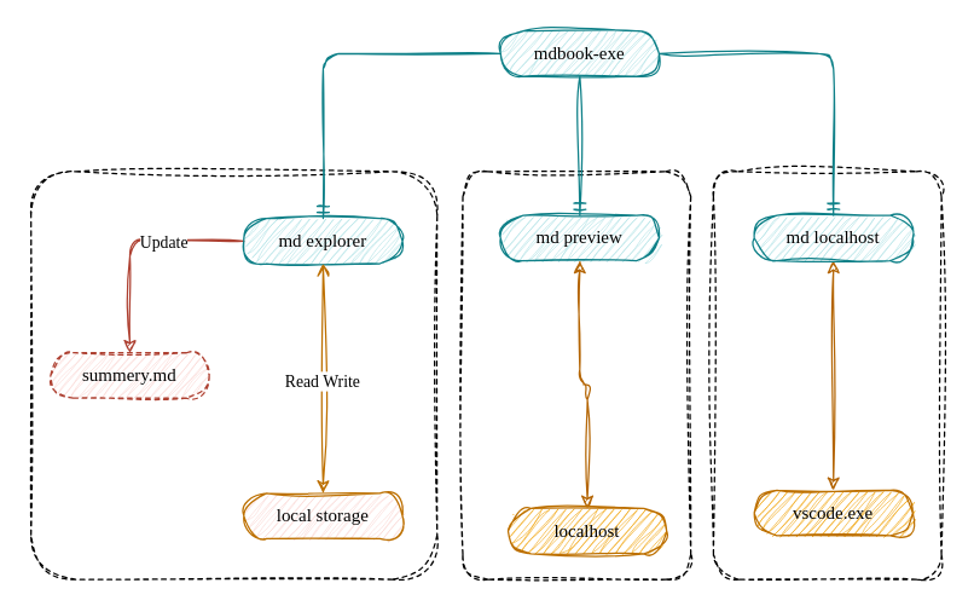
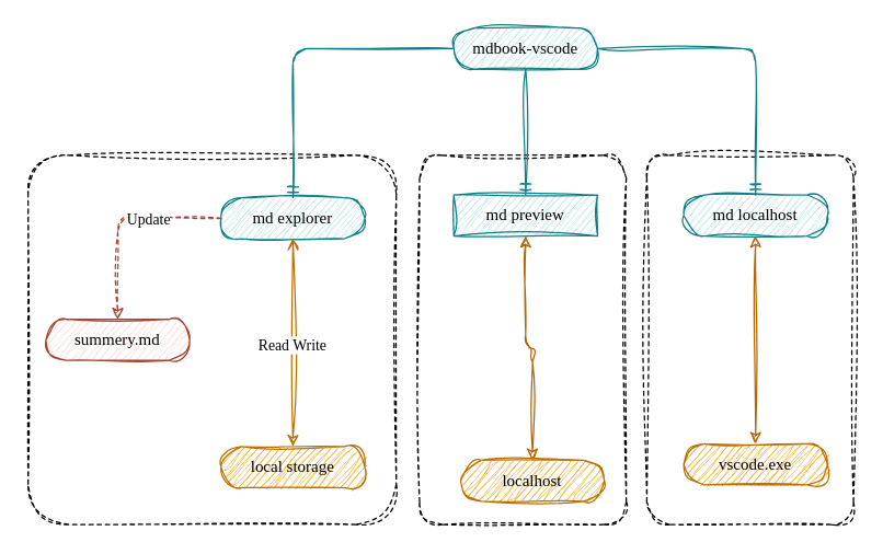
  <mxCell id="0" />
  <mxCell id="1" parent="0" />
  <mxCell id="2" value="" style="whiteSpace=wrap;html=1;rounded=1;arcSize=11;fontFamily=Comic Sans MS;sketch=1;curveFitting=1;jiggle=2;dashed=1;fillColor=none;strokeColor=light-dark(#000000,#666666);" vertex="1" parent="1"><mxGeometry x="472" y="113" width="151" height="270" as="geometry" /></mxCell>
  <mxCell id="3" value="" style="whiteSpace=wrap;html=1;rounded=1;arcSize=11;fontFamily=Comic Sans MS;sketch=1;curveFitting=1;jiggle=2;dashed=1;fillColor=none;strokeColor=light-dark(#000000,#666666);" vertex="1" parent="1"><mxGeometry x="306" y="113" width="151" height="270" as="geometry" /></mxCell>
  <mxCell id="4" value="" style="whiteSpace=wrap;html=1;rounded=1;arcSize=11;fontFamily=Comic Sans MS;sketch=1;curveFitting=1;jiggle=2;dashed=1;fillColor=none;strokeColor=light-dark(#000000,#666666);" vertex="1" parent="1"><mxGeometry x="20" y="113" width="269" height="270" as="geometry" /></mxCell>
- <mxCell id="5" style="edgeStyle=orthogonalEdgeStyle;html=1;entryX=0.5;entryY=0;entryDx=0;entryDy=0;sketch=1;curveFitting=1;jiggle=2;dashed=0;strokeWidth=1;fillColor=#fad9d5;strokeColor=#ae4132;" edge="1" parent="1" source="7" target="8"><mxGeometry relative="1" as="geometry" /></mxCell>
+ <mxCell id="5" style="edgeStyle=orthogonalEdgeStyle;html=1;entryX=0.5;entryY=0;entryDx=0;entryDy=0;sketch=1;curveFitting=1;jiggle=2;dashed=1;strokeWidth=1;fillColor=#fad9d5;strokeColor=#ae4132;" edge="1" parent="1" source="7" target="8"><mxGeometry relative="1" as="geometry" /></mxCell>
  <mxCell id="6" value="Update" style="edgeLabel;html=1;align=center;verticalAlign=middle;resizable=0;points=[];fontFamily=Comic Sans MS;labelBorderColor=none;textShadow=0;spacingTop=0;spacing=3;spacingLeft=1;fontColor=default;" vertex="1" connectable="0" parent="5"><mxGeometry x="-0.277" relative="1" as="geometry"><mxPoint as="offset" /></mxGeometry></mxCell>
  <mxCell id="7" value="md explorer" style="whiteSpace=wrap;html=1;rounded=1;arcSize=50;fontFamily=Comic Sans MS;sketch=1;curveFitting=1;jiggle=2;fillColor=#b0e3e6;strokeColor=#0e8088;" vertex="1" parent="1"><mxGeometry x="161" y="144" width="105" height="30" as="geometry" /></mxCell>
- <mxCell id="8" value="summery.md" style="whiteSpace=wrap;html=1;rounded=1;arcSize=50;fontFamily=Comic Sans MS;sketch=1;curveFitting=1;jiggle=2;fillColor=#fad9d5;strokeColor=#ae4132;dashed=1;" vertex="1" parent="1"><mxGeometry x="33" y="233" width="105" height="30" as="geometry" /></mxCell>
+ <mxCell id="8" value="summery.md" style="whiteSpace=wrap;html=1;rounded=1;arcSize=50;fontFamily=Comic Sans MS;sketch=1;curveFitting=1;jiggle=2;fillColor=#fad9d5;strokeColor=#ae4132;" vertex="1" parent="1"><mxGeometry x="33" y="233" width="105" height="30" as="geometry" /></mxCell>
  <mxCell id="9" style="edgeStyle=orthogonalEdgeStyle;html=1;entryX=0.5;entryY=1;entryDx=0;entryDy=0;sketch=1;curveFitting=1;jiggle=2;startArrow=classic;startFill=1;fillColor=#f0a30a;strokeColor=#BD7000;endArrow=open;" edge="1" parent="1" source="11" target="7"><mxGeometry relative="1" as="geometry" /></mxCell>
  <mxCell id="10" value="Read Write" style="edgeLabel;html=1;align=center;verticalAlign=middle;resizable=0;points=[];fontFamily=Comic Sans MS;" vertex="1" connectable="0" parent="9"><mxGeometry x="-0.013" y="1" relative="1" as="geometry"><mxPoint as="offset" /></mxGeometry></mxCell>
- <mxCell id="11" value="local storage" style="whiteSpace=wrap;html=1;rounded=1;arcSize=50;fontFamily=Comic Sans MS;sketch=1;curveFitting=1;jiggle=2;fillColor=#fad9d5;fontColor=#000000;strokeColor=#BD7000;" vertex="1" parent="1"><mxGeometry x="161" y="326" width="105" height="30" as="geometry" /></mxCell>
+ <mxCell id="11" value="local storage" style="whiteSpace=wrap;html=1;rounded=1;arcSize=50;fontFamily=Comic Sans MS;sketch=1;curveFitting=1;jiggle=2;fillColor=#f0a30a;fontColor=#000000;strokeColor=#BD7000;" vertex="1" parent="1"><mxGeometry x="161" y="326" width="105" height="30" as="geometry" /></mxCell>
  <mxCell id="12" style="edgeStyle=orthogonalEdgeStyle;shape=connector;rounded=1;sketch=1;jiggle=2;curveFitting=1;html=1;entryX=0.5;entryY=0;entryDx=0;entryDy=0;strokeColor=#b46504;align=center;verticalAlign=middle;fontFamily=Helvetica;fontSize=11;fontColor=default;labelBackgroundColor=default;startArrow=classic;startFill=1;endArrow=classic;fillColor=#fad7ac;" edge="1" parent="1" source="13" target="14"><mxGeometry relative="1" as="geometry" /></mxCell>
- <mxCell id="13" value="md preview" style="whiteSpace=wrap;html=1;rounded=1;arcSize=50;fontFamily=Comic Sans MS;sketch=1;curveFitting=1;jiggle=2;fillColor=#b0e3e6;strokeColor=#0e8088;" vertex="1" parent="1"><mxGeometry x="331" y="142" width="105" height="30" as="geometry" /></mxCell>
+ <mxCell id="13" value="md preview" style="whiteSpace=wrap;html=1;arcSize=50;fontFamily=Comic Sans MS;sketch=1;curveFitting=1;jiggle=2;fillColor=#b0e3e6;strokeColor=#0e8088;rounded=0;" vertex="1" parent="1"><mxGeometry x="331" y="142" width="105" height="30" as="geometry" /></mxCell>
  <mxCell id="14" value="localhost" style="whiteSpace=wrap;html=1;rounded=1;arcSize=50;fontFamily=Comic Sans MS;sketch=1;curveFitting=1;jiggle=2;fillColor=#f0a30a;fontColor=#000000;strokeColor=#BD7000;" vertex="1" parent="1"><mxGeometry x="336" y="336" width="105" height="30" as="geometry" /></mxCell>
  <mxCell id="15" style="edgeStyle=orthogonalEdgeStyle;shape=connector;rounded=1;sketch=1;jiggle=2;curveFitting=1;html=1;entryX=0.5;entryY=0;entryDx=0;entryDy=0;strokeColor=#0e8088;align=center;verticalAlign=middle;fontFamily=Helvetica;fontSize=11;fontColor=default;labelBackgroundColor=default;startArrow=none;startFill=0;endArrow=ERmandOne;endFill=0;fillColor=#b0e3e6;" edge="1" parent="1" source="18" target="20"><mxGeometry relative="1" as="geometry" /></mxCell>
  <mxCell id="16" style="edgeStyle=orthogonalEdgeStyle;shape=connector;rounded=1;sketch=1;jiggle=2;curveFitting=1;html=1;entryX=0.5;entryY=0;entryDx=0;entryDy=0;strokeColor=#0e8088;align=center;verticalAlign=middle;fontFamily=Helvetica;fontSize=11;fontColor=default;labelBackgroundColor=default;startArrow=none;startFill=0;endArrow=ERmandOne;endFill=0;fillColor=#b0e3e6;" edge="1" parent="1" source="18" target="13"><mxGeometry relative="1" as="geometry" /></mxCell>
  <mxCell id="17" style="edgeStyle=orthogonalEdgeStyle;shape=connector;rounded=1;sketch=1;jiggle=2;curveFitting=1;html=1;entryX=0.5;entryY=0;entryDx=0;entryDy=0;strokeColor=#0e8088;align=center;verticalAlign=middle;fontFamily=Helvetica;fontSize=11;fontColor=default;labelBackgroundColor=default;startArrow=none;startFill=0;endArrow=ERmandOne;endFill=0;fillColor=#b0e3e6;" edge="1" parent="1" source="18" target="7"><mxGeometry relative="1" as="geometry" /></mxCell>
- <mxCell id="18" value="mdbook-exe" style="whiteSpace=wrap;html=1;rounded=1;arcSize=50;fontFamily=Comic Sans MS;sketch=1;curveFitting=1;jiggle=2;fillColor=#b0e3e6;strokeColor=#0e8088;" vertex="1" parent="1"><mxGeometry x="331" y="20" width="105" height="30" as="geometry" /></mxCell>
+ <mxCell id="18" value="mdbook-vscode" style="whiteSpace=wrap;html=1;rounded=1;arcSize=50;fontFamily=Comic Sans MS;sketch=1;curveFitting=1;jiggle=2;fillColor=#b0e3e6;strokeColor=#0e8088;" vertex="1" parent="1"><mxGeometry x="331" y="20" width="105" height="30" as="geometry" /></mxCell>
  <mxCell id="19" style="edgeStyle=orthogonalEdgeStyle;shape=connector;rounded=1;sketch=1;jiggle=2;curveFitting=1;html=1;entryX=0.5;entryY=0;entryDx=0;entryDy=0;strokeColor=#b46504;align=center;verticalAlign=middle;fontFamily=Helvetica;fontSize=11;fontColor=default;labelBackgroundColor=default;startArrow=classic;startFill=1;endArrow=classic;fillColor=#fad7ac;" edge="1" parent="1" source="20" target="21"><mxGeometry relative="1" as="geometry" /></mxCell>
  <mxCell id="20" value="md localhost" style="whiteSpace=wrap;html=1;rounded=1;arcSize=50;fontFamily=Comic Sans MS;sketch=1;curveFitting=1;jiggle=2;fillColor=#b0e3e6;strokeColor=#0e8088;" vertex="1" parent="1"><mxGeometry x="499" y="142" width="105" height="30" as="geometry" /></mxCell>
  <mxCell id="21" value="vscode.exe" style="whiteSpace=wrap;html=1;rounded=1;arcSize=50;fontFamily=Comic Sans MS;sketch=1;curveFitting=1;jiggle=2;fillColor=#f0a30a;fontColor=#000000;strokeColor=#BD7000;" vertex="1" parent="1"><mxGeometry x="499" y="324" width="105" height="30" as="geometry" /></mxCell>
